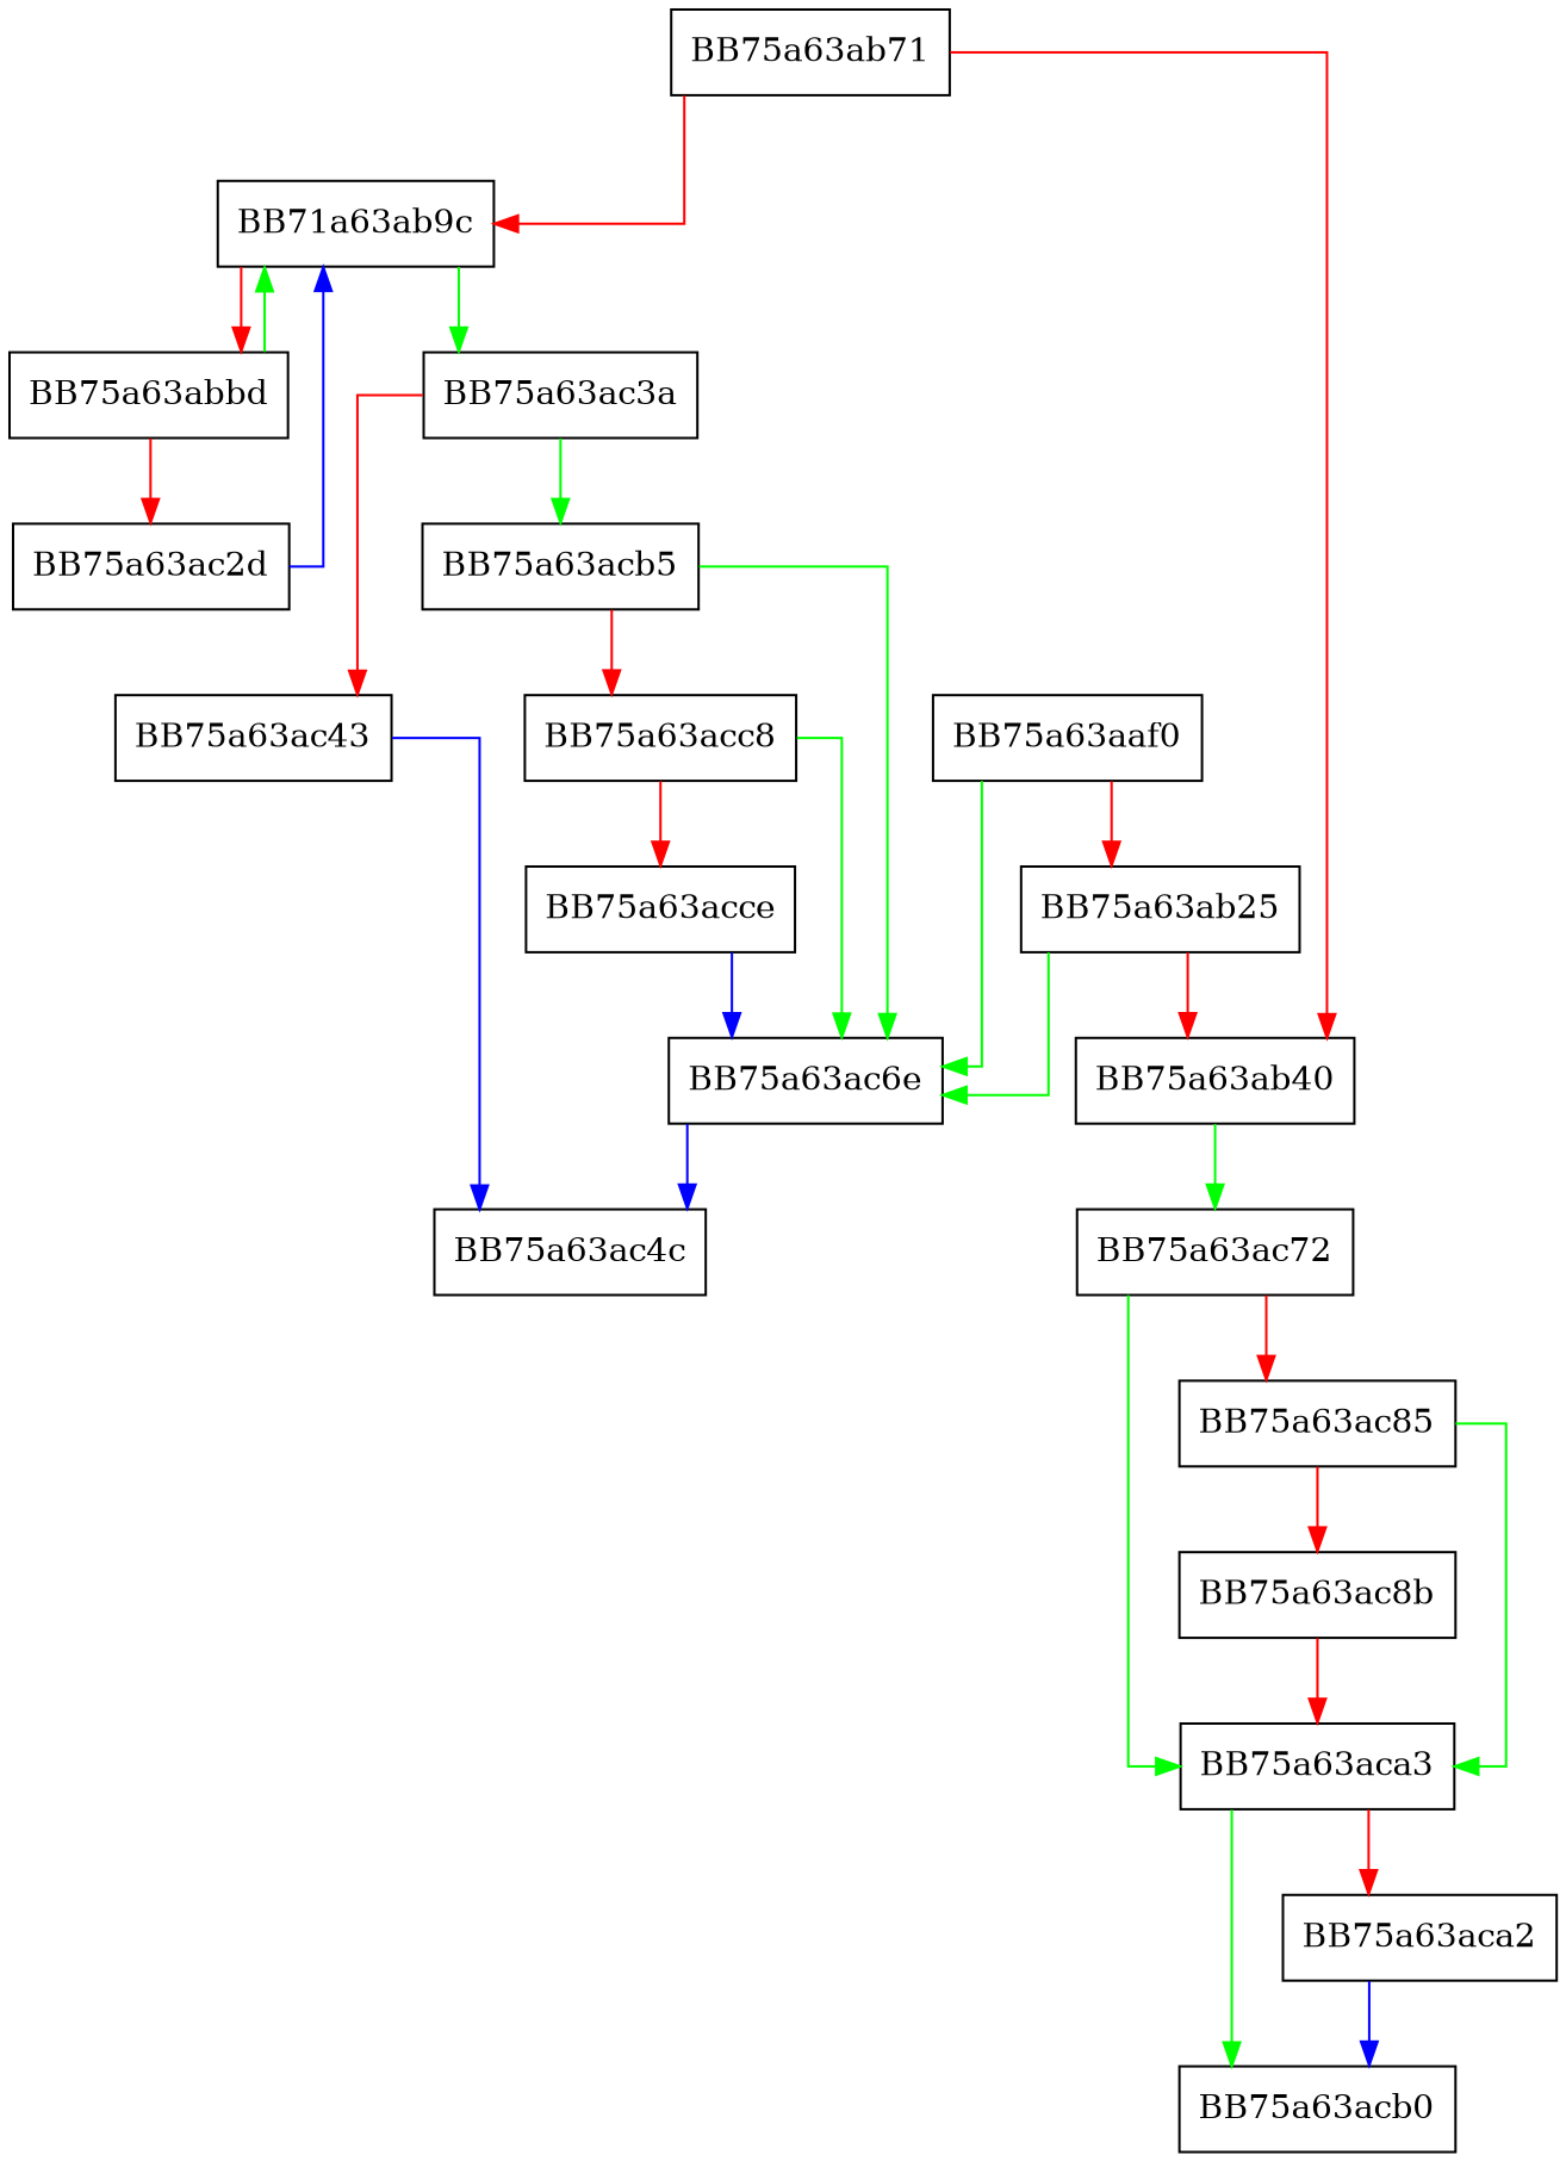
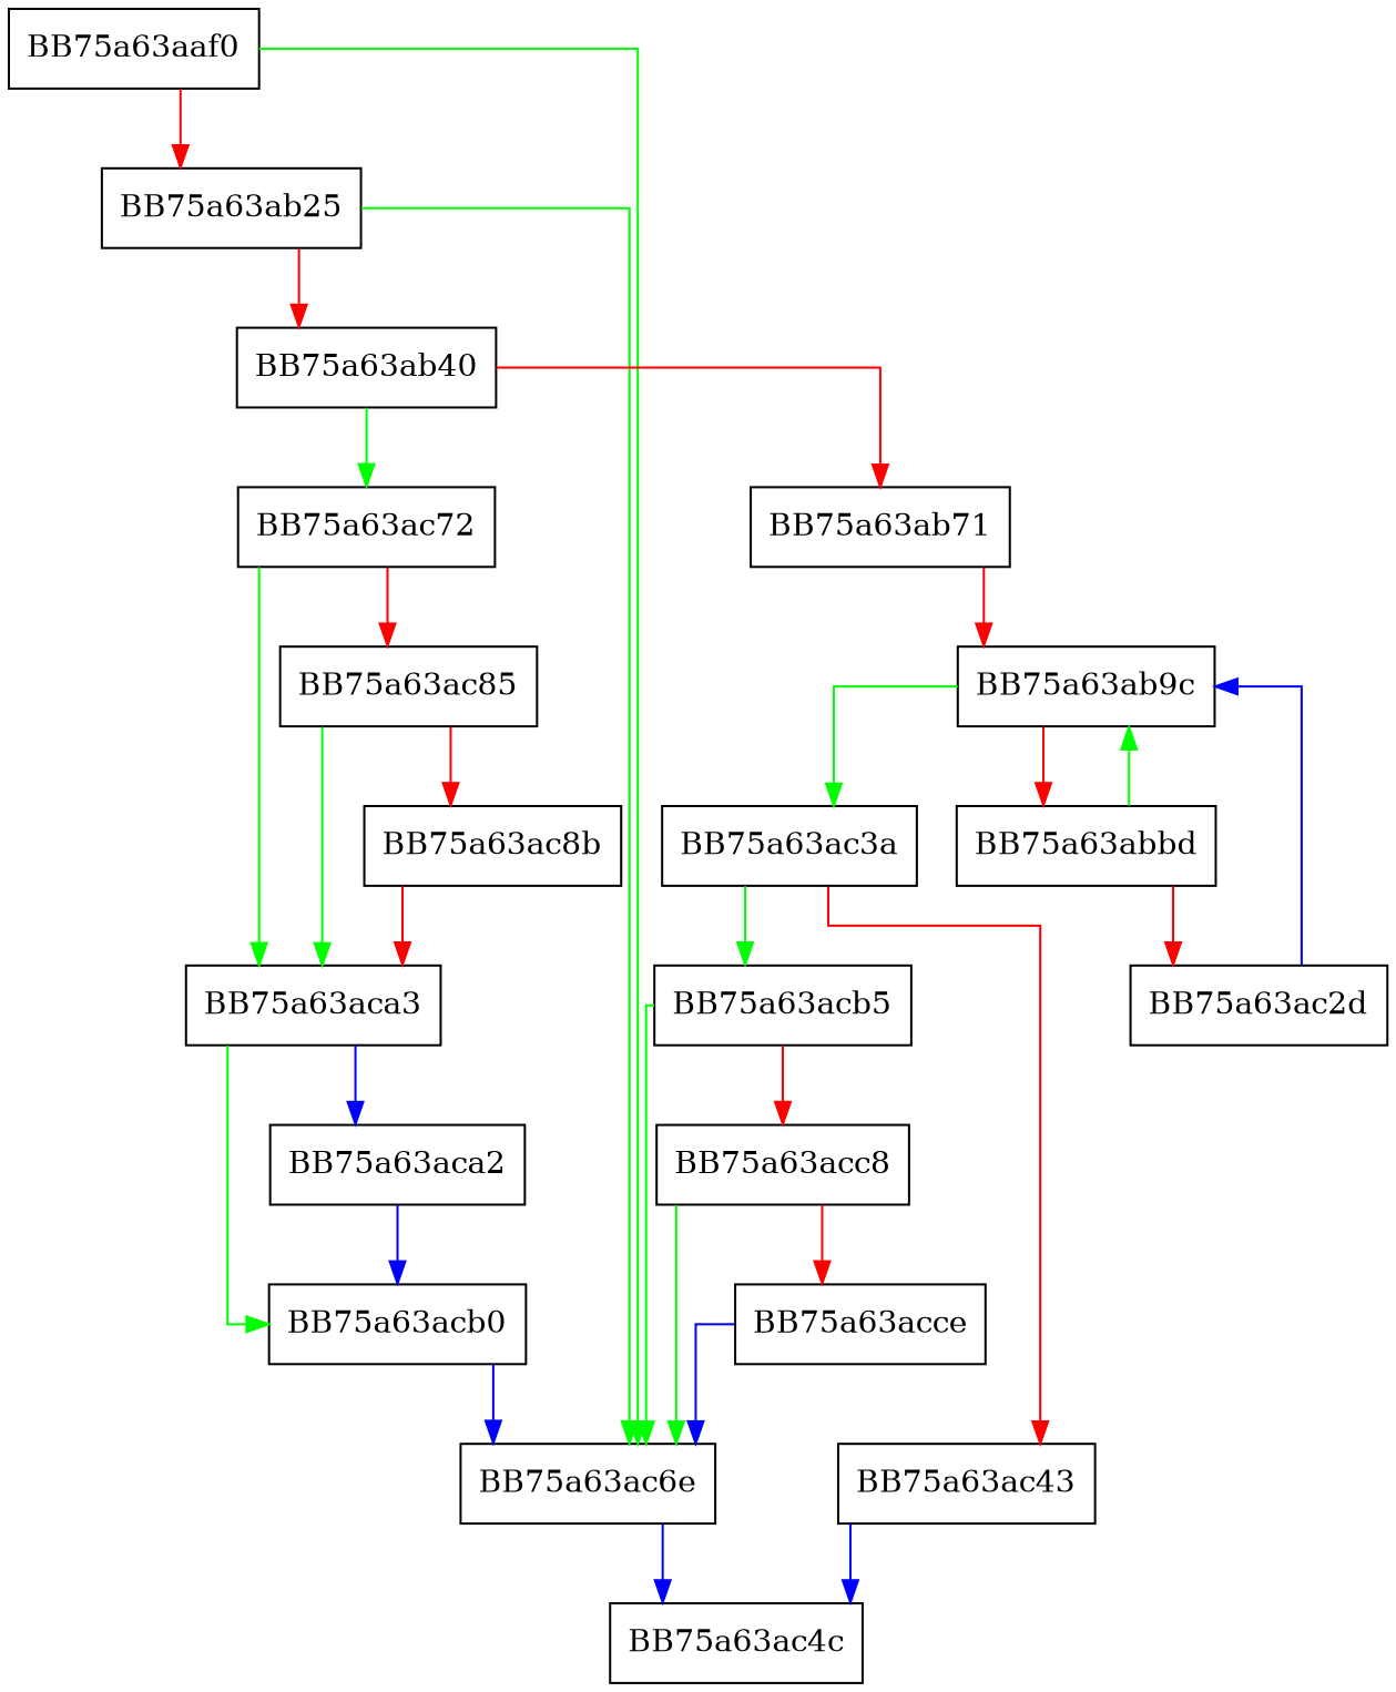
  digraph {
    splines=ortho
    node [shape=box]
    edge [color=red]
    BB75a63aaf0
    BB75a63ac6e
    BB75a63ab25
    BB75a63ac4c
    BB75a63ab40
    BB75a63ac72
    BB75a63ab71
    BB75a63aca3
    BB75a63ac85
-   BB75a63ab9c [label=BB71a63ab9c]
+   BB75a63ab9c
    BB75a63acb0
    n12 [label=BB75a63aca2]
    BB75a63ac8b
    BB75a63ac3a
    BB75a63abbd
    BB75a63acb5
    BB75a63ac43
    BB75a63ac2d
    BB75a63acc8
    BB75a63acce
    BB75a63aaf0 -> BB75a63ac6e [color=green]
    BB75a63aaf0 -> BB75a63ab25
    BB75a63ac6e -> BB75a63ac4c [color=blue]
    BB75a63ab25 -> BB75a63ac6e [color=green]
    BB75a63ab25 -> BB75a63ab40
    BB75a63ab40 -> BB75a63ac72 [color=green]
-   BB75a63ab71 -> BB75a63ab40
+   BB75a63ab40 -> BB75a63ab71
    BB75a63ac72 -> BB75a63aca3 [color=green]
    BB75a63ac72 -> BB75a63ac85
    BB75a63ab71 -> BB75a63ab9c
    BB75a63aca3 -> BB75a63acb0 [color=green]
-   BB75a63aca3 -> n12
+   BB75a63aca3 -> n12 [color=blue]
    BB75a63ac85 -> BB75a63aca3 [color=green]
    BB75a63ac85 -> BB75a63ac8b
    BB75a63ab9c -> BB75a63ac3a [color=green]
    BB75a63ab9c -> BB75a63abbd
+   BB75a63acb0 -> BB75a63ac6e [color=blue]
    n12 -> BB75a63acb0 [color=blue]
    BB75a63ac8b -> BB75a63aca3
    BB75a63ac3a -> BB75a63acb5 [color=green]
    BB75a63ac3a -> BB75a63ac43
    BB75a63abbd -> BB75a63ab9c [color=green]
    BB75a63abbd -> BB75a63ac2d
    BB75a63acb5 -> BB75a63ac6e [color=green]
    BB75a63acb5 -> BB75a63acc8
    BB75a63ac43 -> BB75a63ac4c [color=blue]
    BB75a63ac2d -> BB75a63ab9c [color=blue]
    BB75a63acc8 -> BB75a63ac6e [color=green]
    BB75a63acc8 -> BB75a63acce
    BB75a63acce -> BB75a63ac6e [color=blue]
  }
